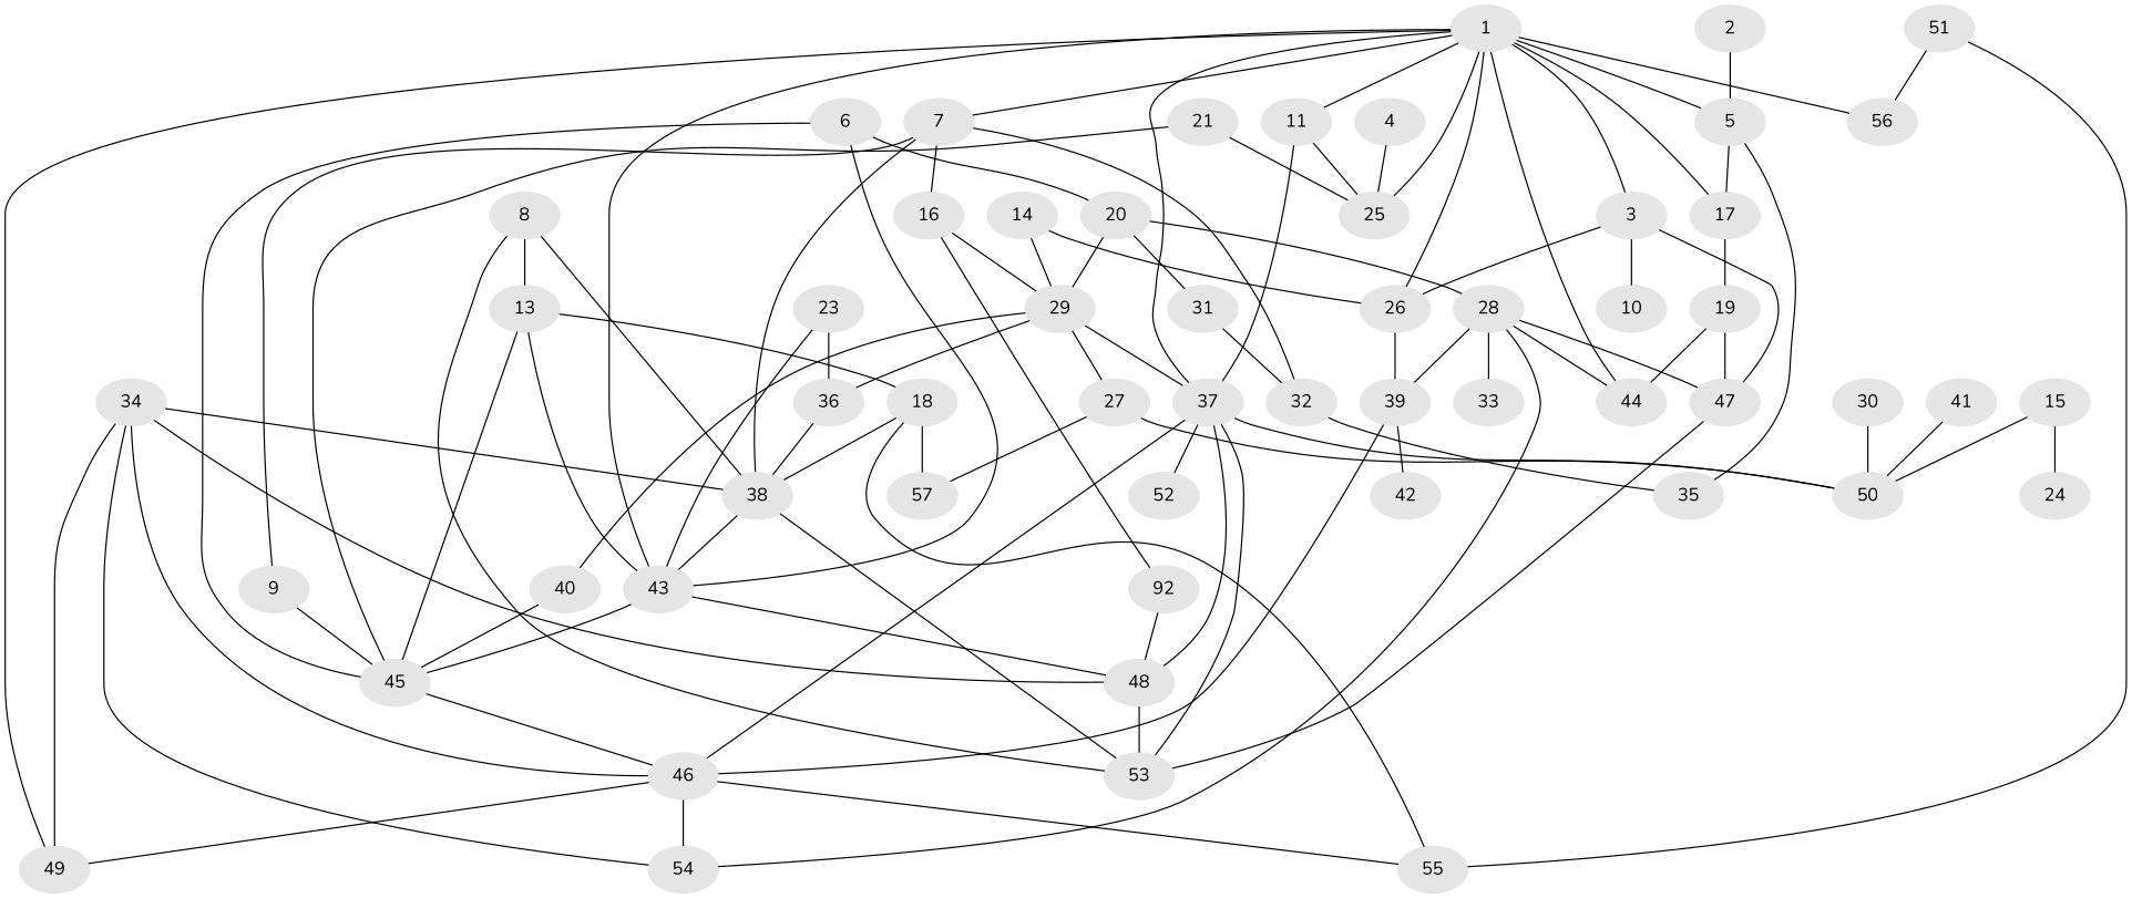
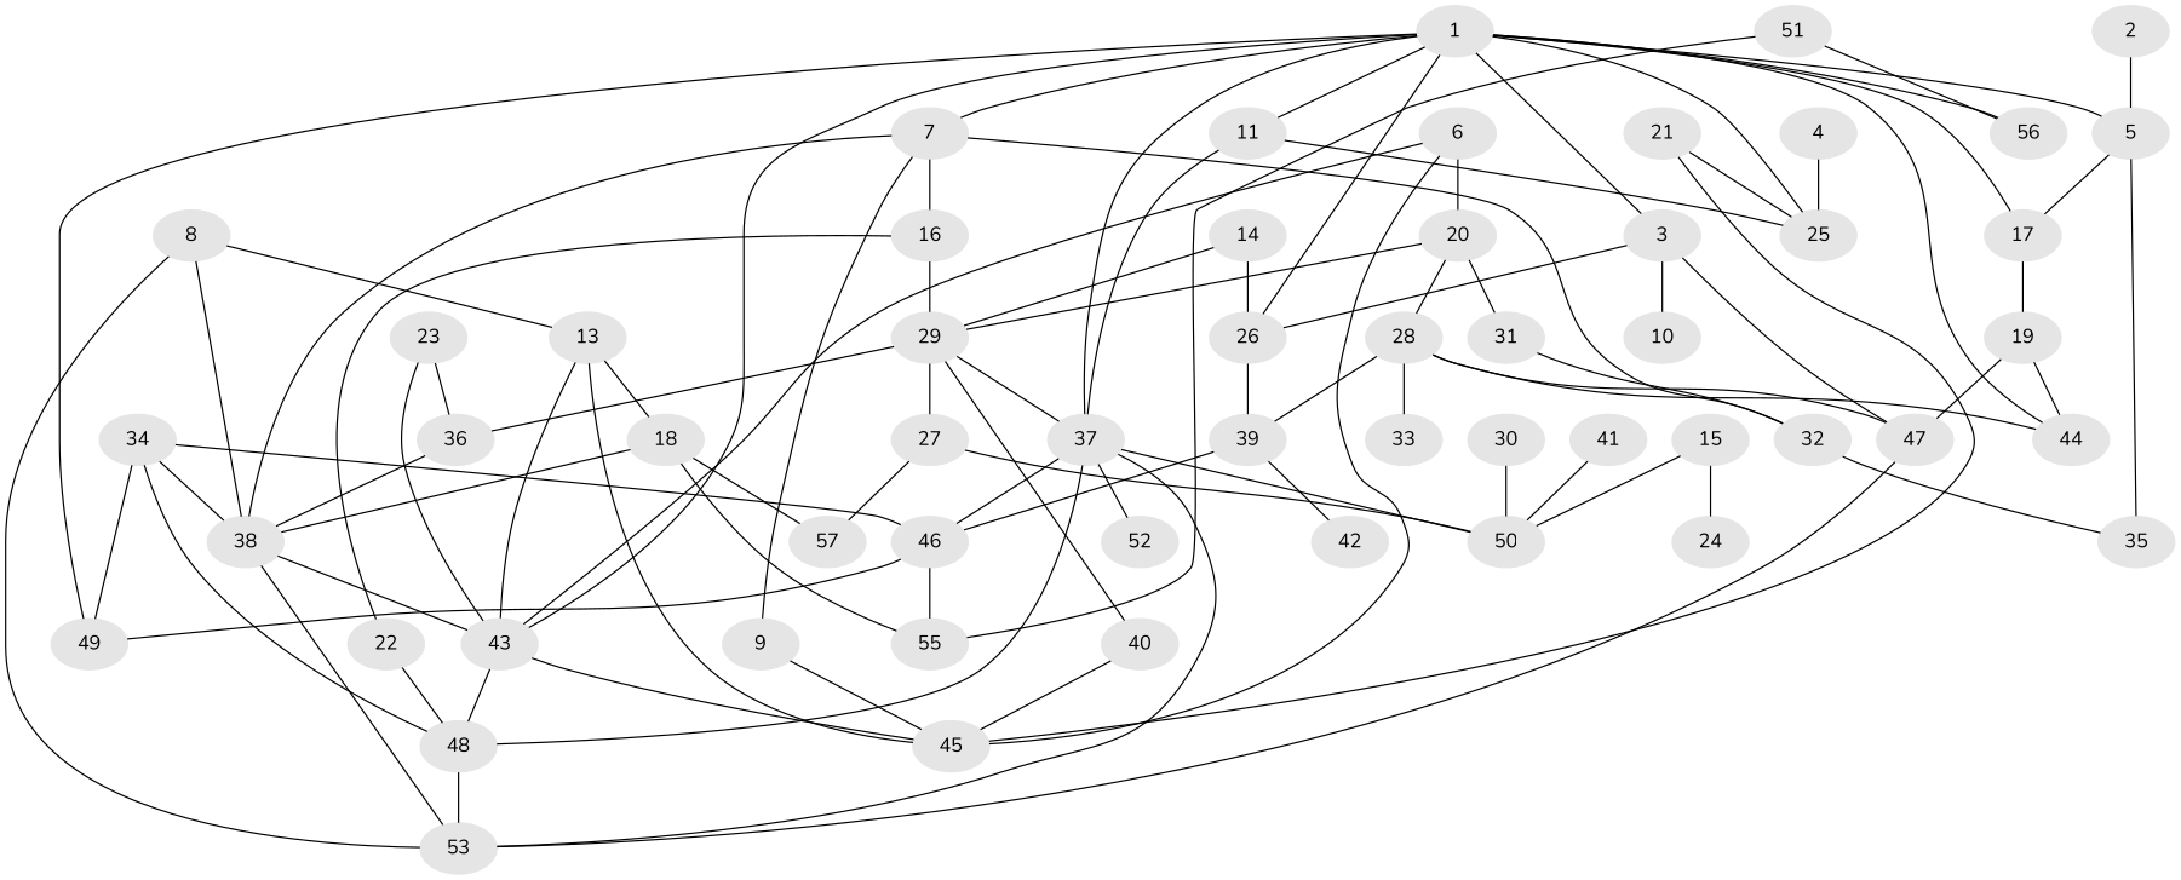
  graph {
    fontname=Nunito
    node [color=gray90 fontname=Nunito style=filled]
    edge [fontname=Nunito weight=1.0]
    1
    3
    5
    7
    11
    17
    25
    26
    37
    43
    44
    49
    56
    10
    47
    35
    9
    16
    38
    32
    19
    39
    53
    50
    48
    46
    52
    45
    2
    4
    6
    20
    29
    28
    31
-   22 [label=92]
+   22
    8
    13
    18
    55
    57
    14
    27
    36
    40
    15
    24
    34
-   54
    33
    21
    23
    42
    30
    41
    51
    1 -- 3
    1 -- 5
    1 -- 7
    1 -- 11
    1 -- 17
    1 -- 25
    1 -- 26
    1 -- 37
    1 -- 43 [weight=2.0]
    1 -- 44 [weight=2.0]
    1 -- 49
    1 -- 56
    3 -- 26
    3 -- 10
    3 -- 47
    5 -- 17
    5 -- 35
    7 -- 9
    7 -- 16
    7 -- 38
    7 -- 32
    11 -- 25
    11 -- 37
    17 -- 19
    26 -- 39
    37 -- 53
    37 -- 50
    37 -- 48
    37 -- 46
    37 -- 52
    43 -- 48
    43 -- 45
    47 -- 53
    9 -- 45
    16 -- 29
    16 -- 22
    38 -- 43
    38 -- 53
    32 -- 35
    19 -- 44
    19 -- 47
    39 -- 46
    39 -- 42
    48 -- 53
    46 -- 49
    46 -- 55
-   46 -- 54
-   45 -- 46
    2 -- 5
    4 -- 25
    6 -- 43
    6 -- 45
    6 -- 20
    20 -- 29
    20 -- 28
    20 -- 31
    29 -- 37
    29 -- 27
    29 -- 36
    29 -- 40
    28 -- 44
    28 -- 47
    28 -- 39
-   28 -- 54
    28 -- 33
    31 -- 32
    22 -- 48
    8 -- 38
    8 -- 53
    8 -- 13
    13 -- 43
    13 -- 45
    13 -- 18 [weight=2.0]
    18 -- 38
    18 -- 55
    18 -- 57
    14 -- 26
    14 -- 29
    27 -- 50
    27 -- 57
    36 -- 38
    40 -- 45
    15 -- 50
    15 -- 24
    34 -- 49
    34 -- 38
    34 -- 48
    34 -- 46
-   34 -- 54
    21 -- 25
    21 -- 45
    23 -- 43
    23 -- 36
    30 -- 50
    41 -- 50
    51 -- 56
    51 -- 55
  }
